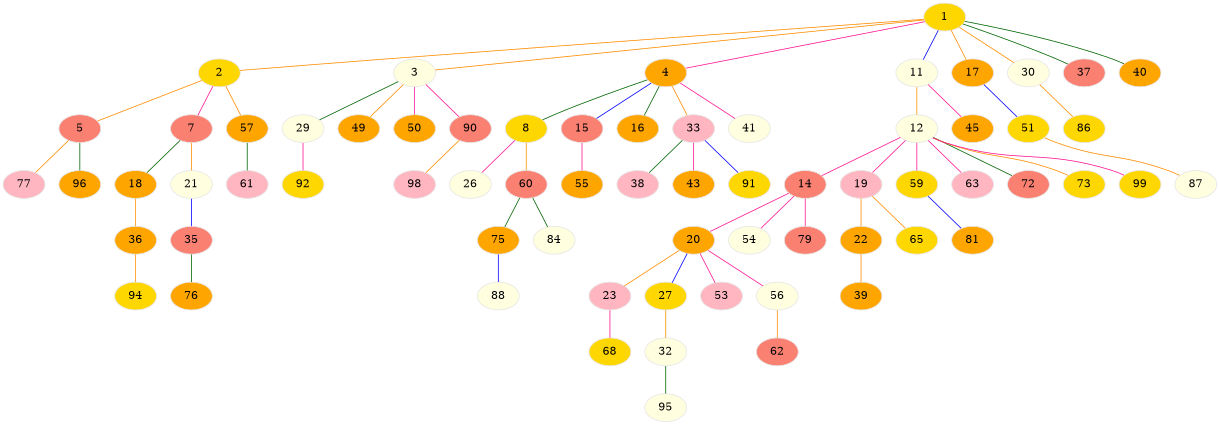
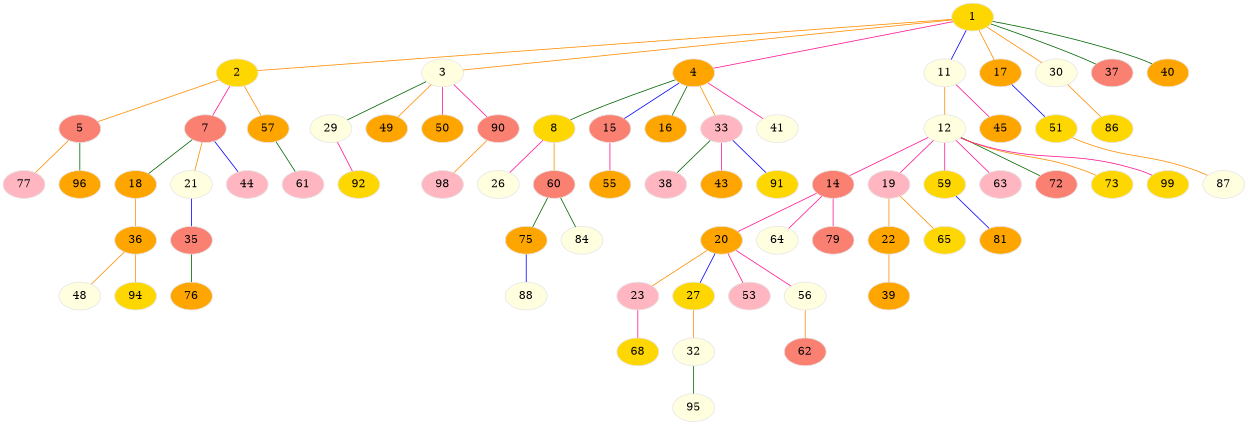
  graph {
    node [color=gray90 fillcolor=orange style=filled]
    edge [color=darkorange]
    1 [fillcolor=gold super="+6"]
    2 [fillcolor=gold super="+33"]
    3 [fillcolor=lightyellow super="+25"]
    4 [super="+10"]
    11 [fillcolor=lightyellow super="+100"]
    17
    30 [fillcolor=lightyellow super="+47"]
    37 [fillcolor=salmon]
    40
    5 [fillcolor=salmon super="+58"]
    7 [fillcolor=salmon super="+9"]
    57
    29 [fillcolor=lightyellow]
    49
    50 [super="+69"]
    90 [fillcolor=salmon]
    8 [fillcolor=gold super="+85"]
    15 [fillcolor=salmon super="+31"]
    16
    n20 [fillcolor=lightpink label=33 super="+80"]
    41 [fillcolor=lightyellow]
    12 [fillcolor=lightyellow super="+13"]
    45 [super="+52"]
    51 [fillcolor=gold]
    86 [fillcolor=gold]
    77 [fillcolor=lightpink]
    96
    18 [super="+74"]
    21 [fillcolor=lightyellow super="+42"]
+   44 [fillcolor=lightpink super="+97"]
    61 [fillcolor=lightpink super="+82"]
    92 [fillcolor=gold super="+93"]
    98 [fillcolor=lightpink]
    26 [fillcolor=lightyellow super="+54"]
    60 [fillcolor=salmon]
    55
    38 [fillcolor=lightpink]
    43
    91 [fillcolor=gold]
    36 [super="+70"]
    35 [fillcolor=salmon super="+66"]
    75 [super="+83"]
    84 [fillcolor=lightyellow]
    14 [fillcolor=salmon super="+28"]
    19 [fillcolor=lightpink]
    59 [fillcolor=gold super="+78"]
    63 [fillcolor=lightpink]
    72 [fillcolor=salmon]
    73 [fillcolor=gold]
    99 [fillcolor=gold]
    20 [super="+46"]
-   64 [fillcolor=lightyellow label=54]
+   64 [fillcolor=lightyellow]
    79 [fillcolor=salmon]
    22
    65 [fillcolor=gold]
    81
    23 [fillcolor=lightpink super="+67"]
    27 [fillcolor=gold]
    53 [fillcolor=lightpink]
    56 [fillcolor=lightyellow super="+89"]
    87 [fillcolor=lightyellow]
+   48 [fillcolor=lightyellow]
    94 [fillcolor=gold]
    39
    68 [fillcolor=gold]
    32 [fillcolor=lightyellow super="+71"]
    62 [fillcolor=salmon]
    76
    95 [fillcolor=lightyellow]
    88 [fillcolor=lightyellow]
    1 -- 2
    1 -- 3
    1 -- 4 [color=deeppink]
    1 -- 11 [color=blue]
    1 -- 17
    1 -- 30
    1 -- 37 [color=darkgreen]
    1 -- 40 [color=darkgreen]
    2 -- 5
    2 -- 7 [color=deeppink]
    2 -- 57
    3 -- 29 [color=darkgreen]
    3 -- 49
    3 -- 50 [color=deeppink]
    3 -- 90 [color=deeppink]
    4 -- 8 [color=darkgreen]
    4 -- 15 [color=blue]
    4 -- 16 [color=darkgreen]
    4 -- n20
    4 -- 41 [color=deeppink]
    11 -- 12
    11 -- 45 [color=deeppink]
    17 -- 51 [color=blue]
    30 -- 86
    5 -- 77
    5 -- 96 [color=darkgreen]
    7 -- 18 [color=darkgreen]
    7 -- 21
+   7 -- 44 [color=blue]
    57 -- 61 [color=darkgreen]
    29 -- 92 [color=deeppink]
    90 -- 98
    8 -- 26 [color=deeppink]
    8 -- 60
    15 -- 55 [color=deeppink]
    n20 -- 38 [color=darkgreen]
    n20 -- 43 [color=deeppink]
    n20 -- 91 [color=blue]
    12 -- 14 [color=deeppink]
    12 -- 19 [color=deeppink]
    12 -- 59 [color=deeppink]
    12 -- 63 [color=deeppink]
    12 -- 72 [color=darkgreen]
    12 -- 73
    12 -- 99 [color=deeppink]
    51 -- 87
    18 -- 36
    21 -- 35 [color=blue]
    60 -- 75 [color=darkgreen]
    60 -- 84 [color=darkgreen]
+   36 -- 48
    36 -- 94
    35 -- 76 [color=darkgreen]
    75 -- 88 [color=blue]
    14 -- 20 [color=deeppink]
    14 -- 64 [color=deeppink]
    14 -- 79 [color=deeppink]
    19 -- 22
    19 -- 65
    59 -- 81 [color=blue]
    20 -- 23
    20 -- 27 [color=blue]
    20 -- 53 [color=deeppink]
    20 -- 56 [color=deeppink]
    22 -- 39
    23 -- 68 [color=deeppink]
    27 -- 32
    56 -- 62
    32 -- 95 [color=darkgreen]
  }
